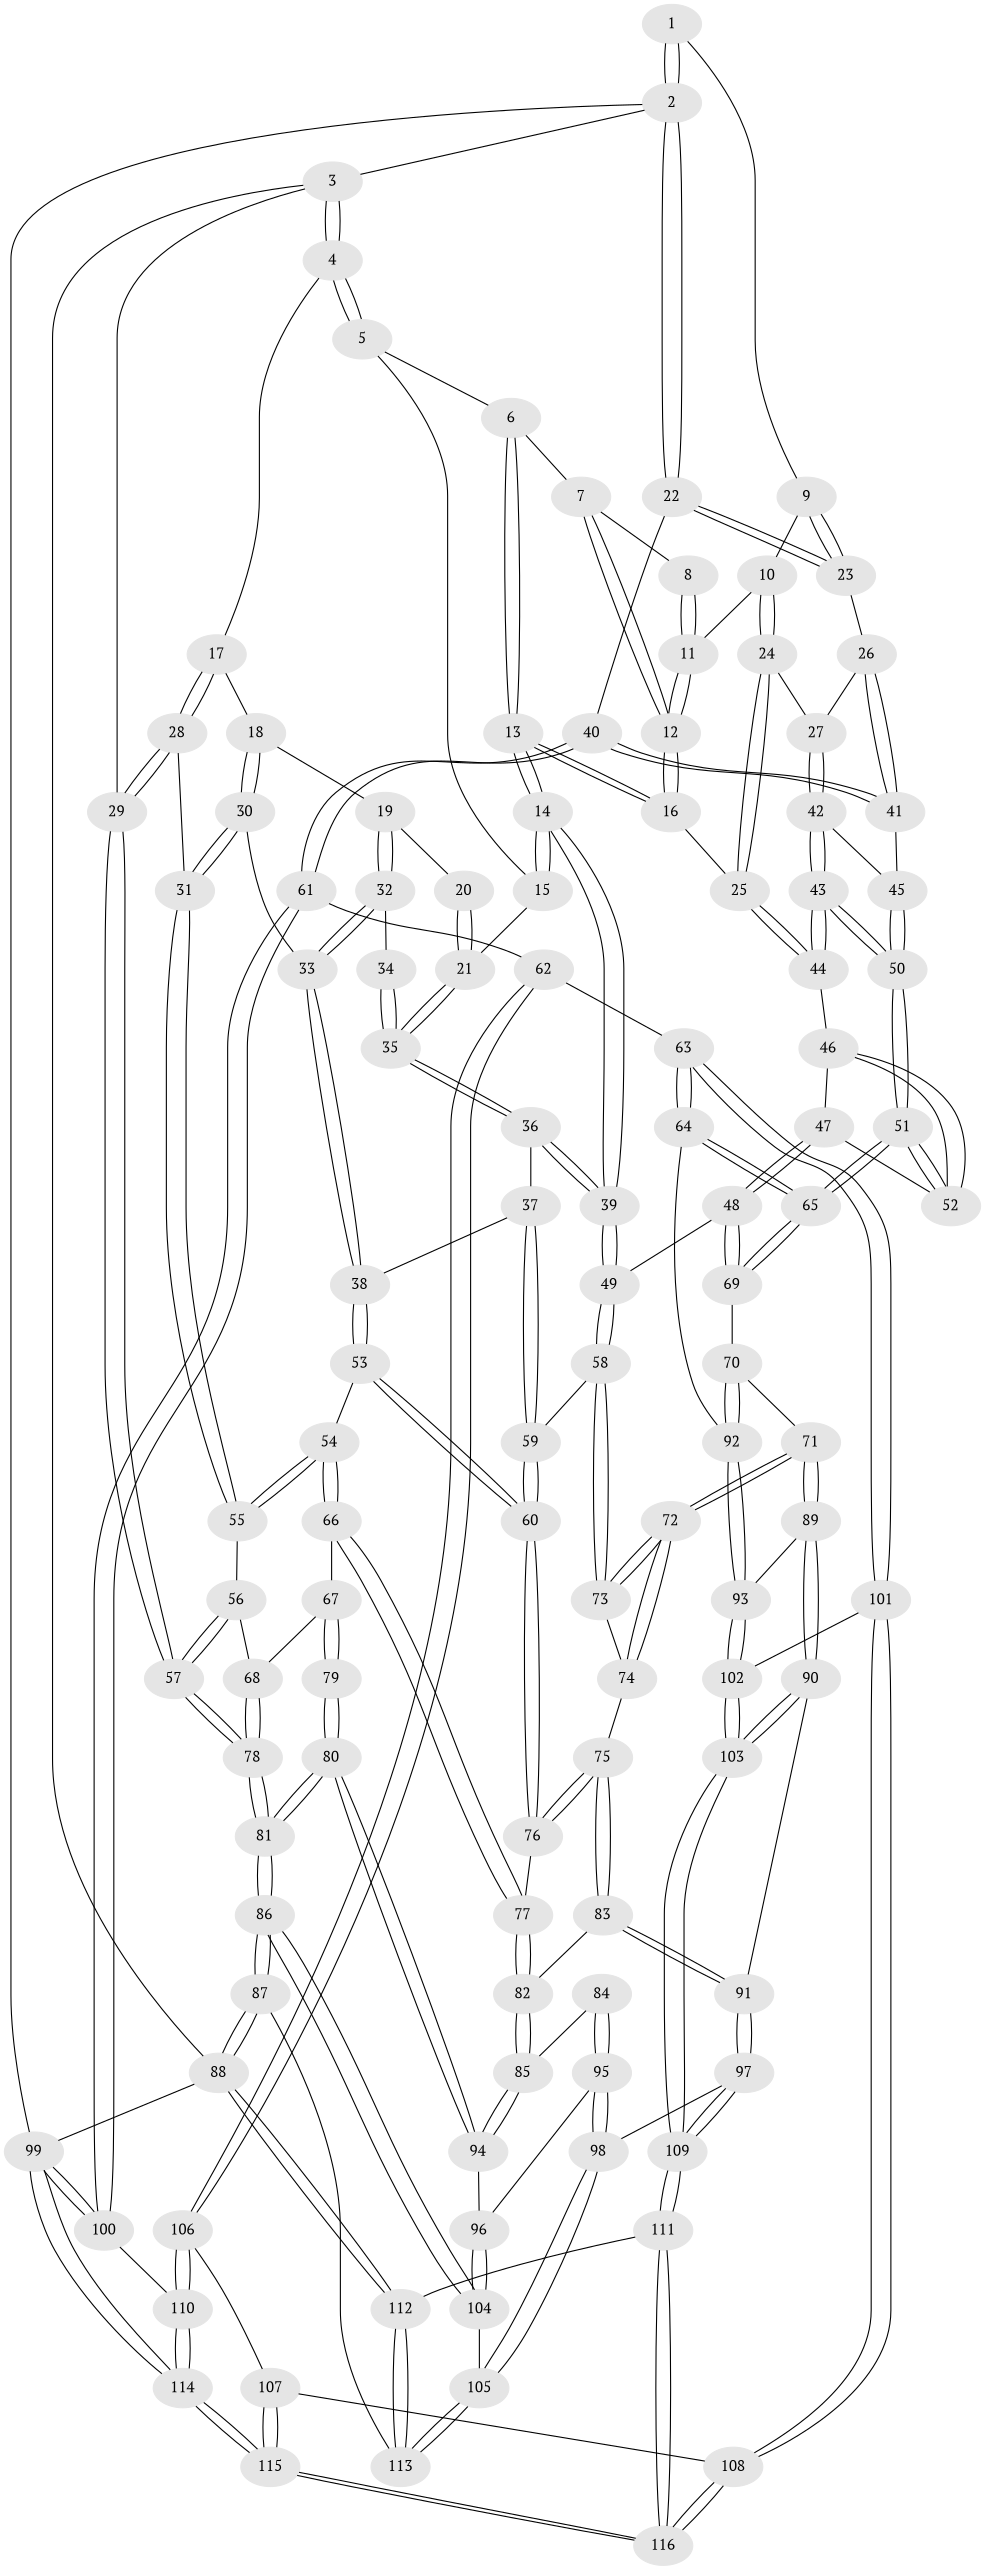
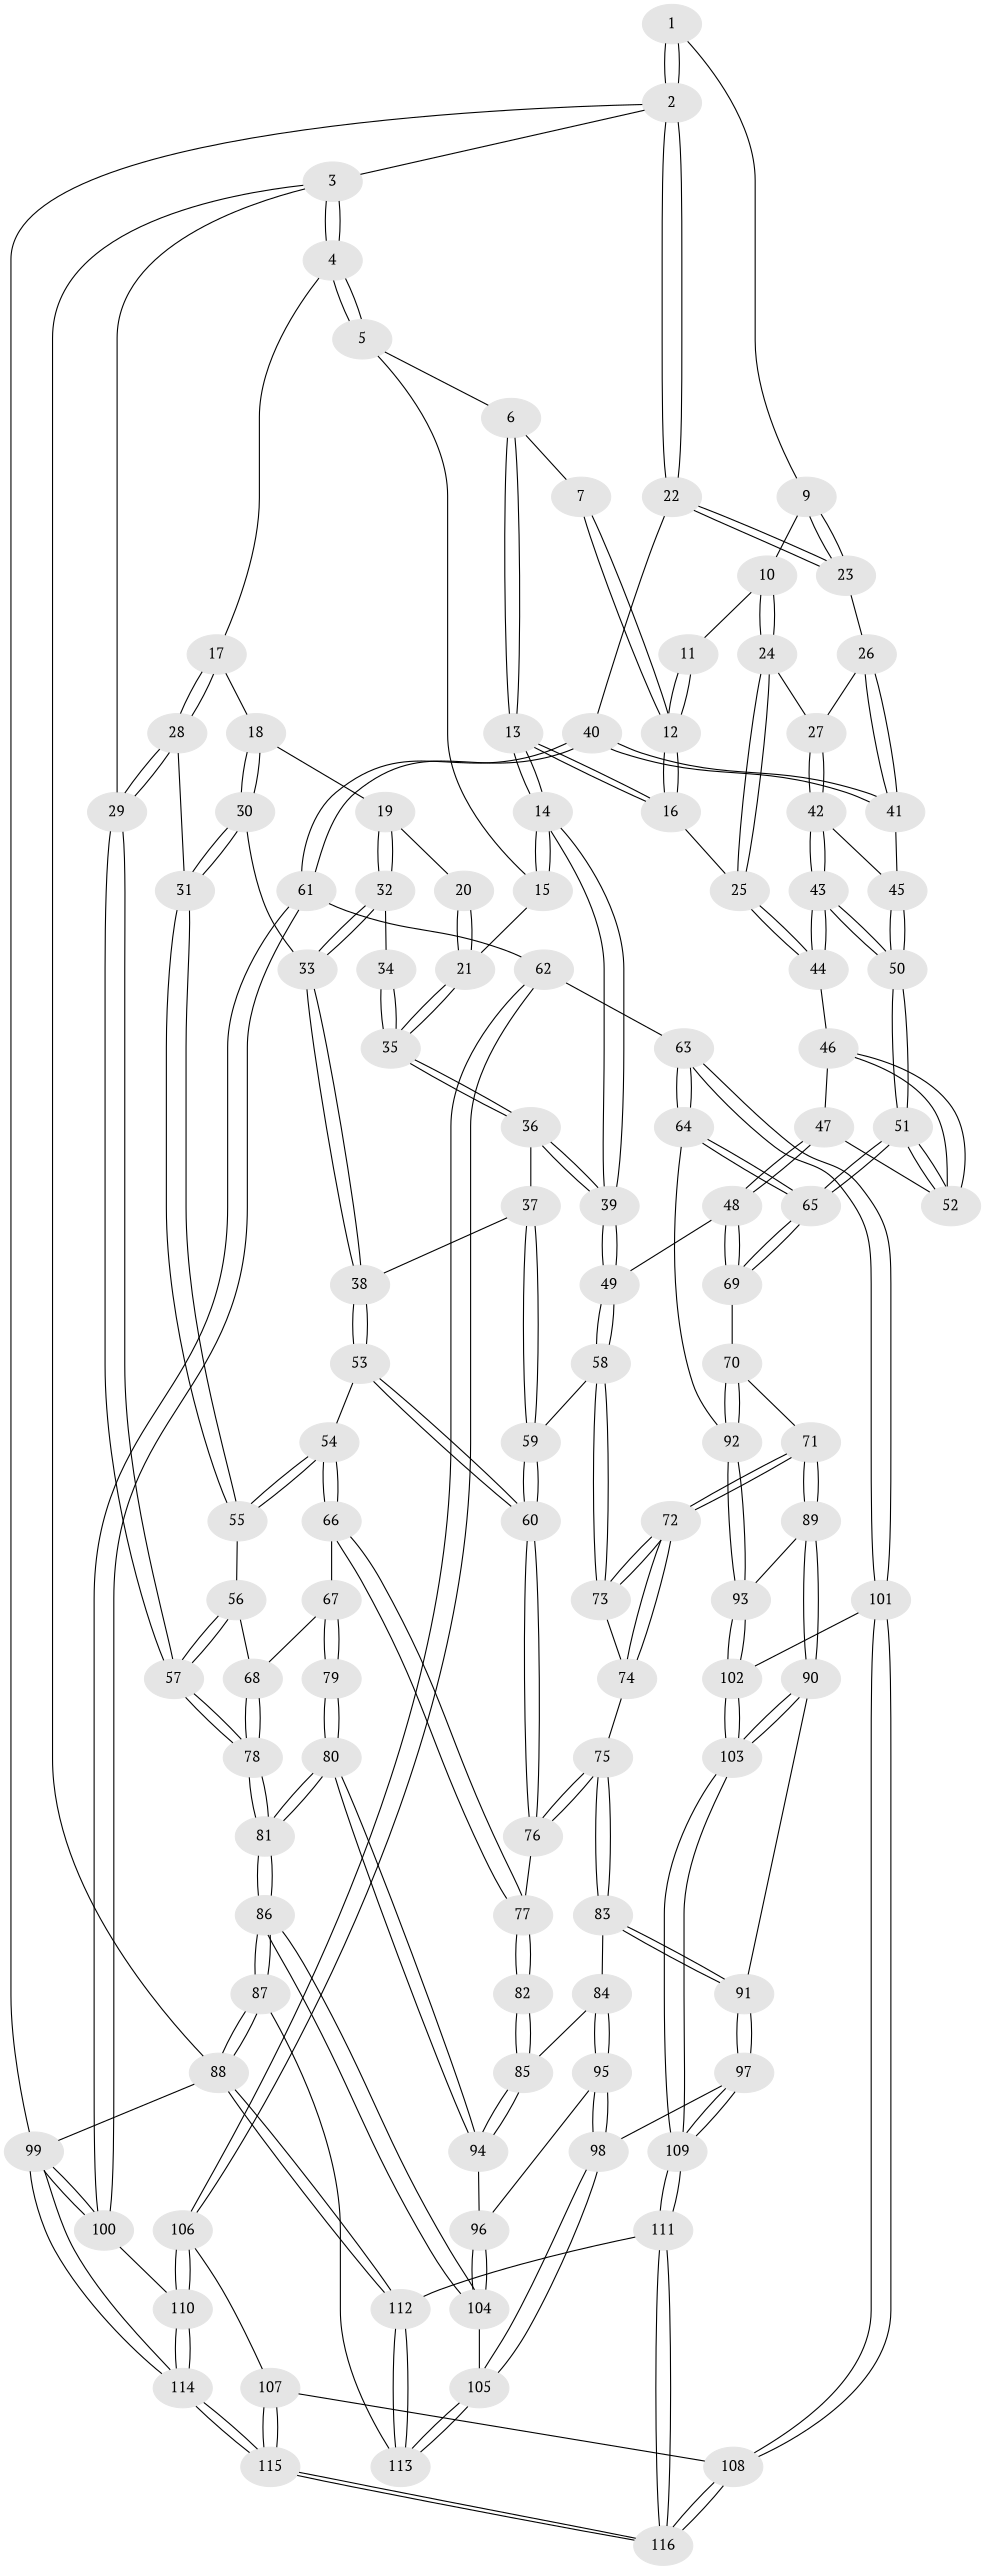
  graph {
    fontname="PT Serif"
    node [color=gray90 fontname="PT Serif" style=filled]
    edge [fontname="PT Serif"]
    1
    2
    9
    3
    22
    99
    10
    23
    4
    29
    88
    40
    100
    114
    5
    17
    57
    112
    6
    15
    18
    28
    7
    13
    21
-   8
    12
    16
    14
    11
    24
    26
    25
    27
    39
    49
    35
    44
    19
    30
    31
    20
    32
    33
    34
    36
    41
    61
    42
    46
    45
    43
    55
    78
    38
    56
    53
    37
    59
    60
    54
    58
    62
    50
    51
    47
    52
    48
    69
    70
    73
    65
    66
    76
    67
    77
    68
    81
    74
    63
    106
    110
    64
    101
    107
    92
    102
    108
    93
    79
    82
    80
    71
    72
    89
    90
    75
    83
    84
    91
    85
    86
    94
    96
    87
    104
    95
    97
    98
    113
    105
    103
    109
    111
    115
    116
    1 -- 2
    1 -- 2
    1 -- 9
    2 -- 3
    2 -- 22
    2 -- 22
    2 -- 99
    9 -- 10
    9 -- 23
    9 -- 23
    3 -- 4
    3 -- 4
    3 -- 29
    3 -- 88
    22 -- 23
    22 -- 23
    22 -- 40
    99 -- 100
    99 -- 100
    99 -- 114
    99 -- 114
    10 -- 11
    10 -- 24
    10 -- 24
    23 -- 26
    4 -- 5
    4 -- 5
    4 -- 17
    29 -- 57
    29 -- 57
    88 -- 99
    88 -- 112
    88 -- 112
    40 -- 41
    40 -- 41
    40 -- 61
    40 -- 61
    100 -- 110
    114 -- 115
    114 -- 115
    5 -- 6
    5 -- 15
    17 -- 18
    17 -- 28
    17 -- 28
    57 -- 78
    57 -- 78
    112 -- 113
    112 -- 113
    6 -- 7
    6 -- 13
    6 -- 13
    15 -- 21
    18 -- 19
    18 -- 30
    18 -- 30
    28 -- 29
    28 -- 29
    28 -- 31
-   7 -- 8
    7 -- 12
    7 -- 12
    13 -- 16
    13 -- 16
    13 -- 14
    13 -- 14
    21 -- 35
    21 -- 35
-   8 -- 11
-   8 -- 11
    12 -- 16
    12 -- 16
    16 -- 25
    14 -- 15
    14 -- 15
    14 -- 39
    14 -- 39
    11 -- 12
    11 -- 12
    24 -- 25
    24 -- 25
    24 -- 27
    26 -- 27
    26 -- 41
    26 -- 41
    25 -- 44
    25 -- 44
    27 -- 42
    27 -- 42
    39 -- 49
    39 -- 49
    49 -- 58
    49 -- 58
    35 -- 36
    35 -- 36
    44 -- 46
    19 -- 20
    19 -- 32
    19 -- 32
    30 -- 31
    30 -- 31
    30 -- 33
    31 -- 55
    31 -- 55
    20 -- 21
    20 -- 21
    32 -- 33
    32 -- 33
    32 -- 34
    33 -- 38
    33 -- 38
    34 -- 35
    34 -- 35
    36 -- 39
    36 -- 39
    36 -- 37
    41 -- 45
    61 -- 100
    61 -- 100
    61 -- 62
    42 -- 45
    42 -- 43
    42 -- 43
    46 -- 47
    46 -- 52
    46 -- 52
    45 -- 50
    45 -- 50
    43 -- 44
    43 -- 44
    43 -- 50
    43 -- 50
    55 -- 56
    78 -- 81
    78 -- 81
    38 -- 53
    38 -- 53
    56 -- 57
    56 -- 57
    56 -- 68
    53 -- 60
    53 -- 60
    53 -- 54
    37 -- 38
    37 -- 59
    37 -- 59
    59 -- 60
    59 -- 60
    60 -- 76
    60 -- 76
    54 -- 55
    54 -- 55
    54 -- 66
    54 -- 66
    58 -- 59
    58 -- 73
    58 -- 73
    62 -- 63
    62 -- 106
    62 -- 106
    50 -- 51
    50 -- 51
    51 -- 52
    51 -- 52
    51 -- 65
    51 -- 65
    47 -- 52
    47 -- 48
    47 -- 48
    48 -- 49
    48 -- 69
    48 -- 69
    69 -- 70
    70 -- 92
    70 -- 92
    70 -- 71
    73 -- 74
    65 -- 69
    65 -- 69
    66 -- 67
    66 -- 77
    66 -- 77
    76 -- 77
    67 -- 68
    67 -- 79
    67 -- 79
    77 -- 82
    77 -- 82
    68 -- 78
    68 -- 78
    81 -- 86
    81 -- 86
    74 -- 75
    63 -- 64
    63 -- 64
    63 -- 101
    63 -- 101
    106 -- 110
    106 -- 110
    106 -- 107
    110 -- 114
    110 -- 114
    64 -- 65
    64 -- 65
    64 -- 92
    101 -- 102
    101 -- 108
    101 -- 108
    107 -- 108
    107 -- 115
    107 -- 115
    92 -- 93
    92 -- 93
    102 -- 103
    102 -- 103
    108 -- 116
    108 -- 116
    93 -- 102
    93 -- 102
    79 -- 80
    79 -- 80
    82 -- 85
    82 -- 85
    80 -- 81
    80 -- 81
    80 -- 94
    80 -- 94
    71 -- 72
    71 -- 72
    71 -- 89
    71 -- 89
    72 -- 73
    72 -- 73
    72 -- 74
    72 -- 74
    89 -- 93
    89 -- 90
    89 -- 90
    90 -- 91
    90 -- 103
    90 -- 103
    75 -- 76
    75 -- 76
    75 -- 83
    75 -- 83
-   83 -- 82
+   83 -- 84
    83 -- 91
    83 -- 91
    84 -- 85
    84 -- 95
    84 -- 95
    91 -- 97
    91 -- 97
    85 -- 94
    85 -- 94
    86 -- 87
    86 -- 87
    86 -- 104
    86 -- 104
    94 -- 96
    96 -- 104
    96 -- 104
    87 -- 88
    87 -- 88
    87 -- 113
    104 -- 105
    95 -- 96
    95 -- 98
    95 -- 98
    97 -- 98
    97 -- 109
    97 -- 109
    98 -- 105
    98 -- 105
    105 -- 113
    105 -- 113
    103 -- 109
    103 -- 109
    109 -- 111
    109 -- 111
    111 -- 112
    111 -- 116
    111 -- 116
    115 -- 116
    115 -- 116
  }
